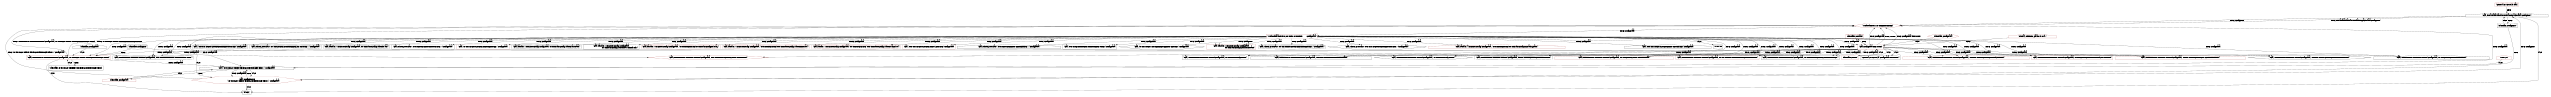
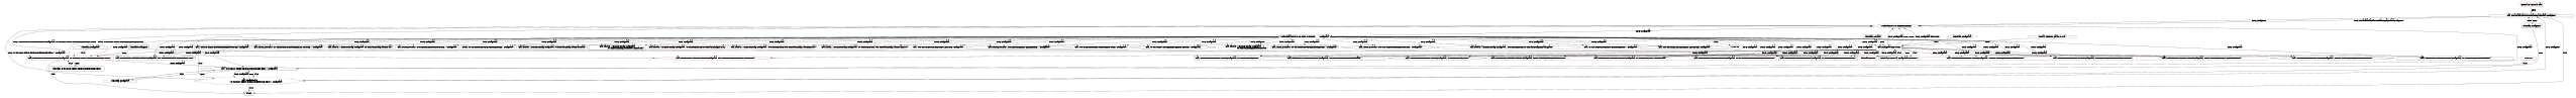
  digraph {
    node [color=black shape=folder]
    n1 [label="(Call,extra_data_handle.set_frame_pack_data(configFmt))" shape=house]
    n2 [color=brown label="(MethodReturn,OMX_ERRORTYPE)" shape=hexagon]
    n3 [label="(Block,)"]
    n4 [label="(Identifier,configFmt)"]
    n5 [color=brown label="(MethodParameterIn,OMX_IN OMX_PTR        configData)"]
    n6 [color=brown label="(Call,*configFmt =\n                         (OMX_QCOM_FRAME_PACK_ARRANGEMENT *) configData)" shape=hexagon]
    n7 [label="(Call,(OMX_QCOM_FRAME_PACK_ARRANGEMENT *) configData)" shape=house]
    n8 [color=brown label="(Identifier,configData)" shape=house]
    n9 [color=brown label="(Call,VALIDATE_OMX_PARAM_DATA(configData, OMX_QCOM_FRAME_PACK_ARRANGEMENT))"]
-   n10 [label="(Identifier,OMX_QCOM_PERFMODE_PACK_ARRANGEMENT)"]
+   n10 [label="(Identifier,OMX_QCOM_FRAME_PACK_ARRANGEMENT)"]
    n11 [color=brown label="(Call,configData == NULL)"]
    n12 [label="(Call,VALIDATE_OMX_PARAM_DATA(configData, OMX_PARAM_U32TYPE))" shape=hexagon]
    n13 [color=brown label="(Call,VALIDATE_OMX_PARAM_DATA(configData, OMX_CONFIG_FRAMERATETYPE))" shape=house]
    n14 [label="(Call,VALIDATE_OMX_PARAM_DATA(configData, OMX_VIDEO_CONFIG_DEINTERLACE))"]
    n15 [color=brown label="(Call,VALIDATE_OMX_PARAM_DATA(configData, QOMX_VIDEO_CONFIG_LTRUSE_TYPE))" shape=house]
    n16 [color=brown label="(Call,VALIDATE_OMX_PARAM_DATA(configData, OMX_CONFIG_INTRAREFRESHVOPTYPE))"]
    n17 [color=brown label="(Call,VALIDATE_OMX_PARAM_DATA(configData, OMX_VIDEO_CONFIG_AVCINTRAPERIOD))" shape=house]
    n18 [label="(Call,VALIDATE_OMX_PARAM_DATA(configData, QOMX_VIDEO_CONFIG_LTRPERIOD_TYPE))" shape=hexagon]
    n19 [label="(Call,VALIDATE_OMX_PARAM_DATA(configData, OMX_CONFIG_ROTATIONTYPE))" shape=house]
    n20 [color=brown label="(Identifier,NULL)"]
    n21 [label="(Call,VALIDATE_OMX_PARAM_DATA(configData, OMX_VIDEO_CONFIG_BITRATETYPE))" shape=cylinder]
    n22 [label="(ControlStructure,if (configData == NULL))"]
    n23 [color=brown label="(Call,VALIDATE_OMX_PARAM_DATA(configData, OMX_VIDEO_VP8REFERENCEFRAMETYPE))"]
    n24 [label="(Call,VALIDATE_OMX_PARAM_DATA(configData, QOMX_EXTNINDEX_VIDEO_PERFMODE))" shape=cylinder]
    n25 [color=brown label="(Call,VALIDATE_OMX_PARAM_DATA(configData, QOMX_VIDEO_CONFIG_LTRMARK_TYPE))" shape=hexagon]
    n26 [label="(Call,VALIDATE_OMX_PARAM_DATA(configData, OMX_PARAM_U32TYPE))"]
    n27 [label="(Call,VALIDATE_OMX_PARAM_DATA(configData, QOMX_VIDEO_INTRAPERIODTYPE))" shape=house]
    n28 [label="(Call,(QOMX_VIDEO_CONFIG_LTRPERIOD_TYPE*)configData)" shape=cylinder]
    n29 [label="(Call,reinterpret_cast<OMX_CONFIG_INTRAREFRESHVOPTYPE*>(configData))" shape=cylinder]
    n30 [label="(Call,handle->venc_set_config(configData, OMX_IndexConfigVideoBitrate))" shape=cylinder]
    n31 [label="(Call,reinterpret_cast<OMX_CONFIG_ROTATIONTYPE*>(configData))"]
-   n32 [color=brown label="(Call,(OMX_VIDEO_CONFIG_DEINTERLACE*) configData)"]
+   n32 [color=brown label="(Block,(OMX_VIDEO_CONFIG_DEINTERLACE*) configData)"]
    n33 [label="(Call,handle->venc_set_config(configData, OMX_IndexConfigVideoFramerate))" shape=cylinder]
    n34 [label="(Call,handle->venc_set_config(configData,\n                                OMX_IndexConfigVideoIntraVOPRefresh))"]
    n35 [color=brown label="(Call,handle->venc_set_config(configData, (OMX_INDEXTYPE)OMX_IndexConfigPriority))" shape=cylinder]
    n36 [color=brown label="(Call,handle->venc_set_config(configData, (OMX_INDEXTYPE)QOMX_IndexConfigVideoLTRPeriod))" shape=cylinder]
    n37 [color=brown label="(Call,handle->venc_set_config(configData, (OMX_INDEXTYPE) QOMX_IndexConfigVideoIntraperiod))" shape=cylinder]
    n38 [color=brown label="(Call,(QOMX_VIDEO_CONFIG_LTRUSE_TYPE*)configData)"]
    n39 [label="(Call,reinterpret_cast<OMX_CONFIG_FRAMERATETYPE*>(configData))" shape=house]
    n40 [label="(Call,(QOMX_EXTNINDEX_VIDEO_PERFMODE*)configData)"]
    n41 [label="(Call,(OMX_VIDEO_VP8REFERENCEFRAMETYPE*) configData)" shape=hexagon]
    n42 [color=brown label="(Call,handle->venc_set_config(configData,\n                                OMX_IndexConfigCommonRotate))"]
    n43 [label="(Call,reinterpret_cast<OMX_VIDEO_CONFIG_BITRATETYPE*>(configData))" shape=cylinder]
    n44 [label="(Call,reinterpret_cast<QOMX_VIDEO_INTRAPERIODTYPE*>(configData))" shape=hexagon]
    n45 [color=brown label="(Call,handle->venc_set_config(configData, (OMX_INDEXTYPE)OMX_IndexConfigOperatingRate))" shape=house]
+   n46 [color=brown label="(Call,(OMX_VIDEO_CONFIG_AVCINTRAPERIOD*) configData)"]
    n47 [label="(Call,(QOMX_VIDEO_CONFIG_LTRMARK_TYPE*)configData)" shape=house]
    1000100 [shape=cylinder]
    n49 [label="(Identifier,configFmt)" shape=cylinder]
    n50 [color=brown label="(Identifier,configData)" shape=hexagon]
    n51 [color=brown label="(ControlStructure,break;)" shape=cylinder]
    n52 [color=brown label="(Literal,\"ERROR: param is null\")" shape=house]
    n53 [color=brown label="(Identifier,m_state)" shape=cylinder]
    n54 [label="(Identifier,configData)" shape=house]
    1000721 [color=brown shape=house]
    n1 -> n2 [label="DDG: configFmt"]
    n1 -> n2 [label="DDG: extra_data_handle.set_frame_pack_data(configFmt)"]
    n1 -> n3 [label="AST: "]
    n1 -> n4 [label="CFG: "]
    n2 -> n5 [label="DDG: configData"]
    n4 -> n1 [label="AST: "]
    n4 -> n6 [label="CFG: "]
    n5 -> n7 [label="DDG: configData"]
    n5 -> n9 [label="DDG: configData"]
    n5 -> n11 [label="DDG: configData"]
    n5 -> n12 [label="DDG: configData"]
    n5 -> n13 [label="DDG: configData"]
    n5 -> n14 [label="DDG: configData"]
    n5 -> n15 [label="DDG: configData"]
    n5 -> n16 [label="DDG: configData"]
    n5 -> n17 [label="DDG: configData"]
    n5 -> n18 [label="DDG: configData"]
    n5 -> n19 [label="DDG: configData"]
    n5 -> n21 [label="DDG: configData"]
    n5 -> n23 [label="DDG: configData"]
    n5 -> n24 [label="DDG: configData"]
    n5 -> n25 [label="DDG: configData"]
    n5 -> n26 [label="DDG: configData"]
    n5 -> n27 [label="DDG: configData"]
    n5 -> n28 [label="DDG: configData"]
    n5 -> n29 [label="DDG: configData"]
    n5 -> n30 [label="DDG: configData"]
    n5 -> n31 [label="DDG: configData"]
    n5 -> n32 [label="DDG: configData"]
    n5 -> n33 [label="DDG: configData"]
    n5 -> n34 [label="DDG: configData"]
    n5 -> n35 [label="DDG: configData"]
    n5 -> n36 [label="DDG: configData"]
    n5 -> n37 [label="DDG: configData"]
    n5 -> n38 [label="DDG: configData"]
    n5 -> n39 [label="DDG: configData"]
    n5 -> n40 [label="DDG: configData"]
    n5 -> n41 [label="DDG: configFmt"]
    n5 -> n42 [label="DDG: configData"]
    n5 -> n43 [label="DDG: configData"]
    n5 -> n44 [label="DDG: configData"]
    n5 -> n45 [label="DDG: configData"]
+   n5 -> n46 [label="DDG: configData"]
    n5 -> n47 [label="DDG: configData"]
    n5 -> 1000100 [label="AST: "]
    n6 -> n1 [label="DDG: configFmt"]
    n6 -> n2 [label="DDG: (OMX_QCOM_FRAME_PACK_ARRANGEMENT *) configData"]
    n6 -> n3 [label="AST: "]
    n6 -> n7 [label="CFG: "]
    n7 -> n2 [label="DDG: configData"]
    n7 -> n6 [label="AST: "]
    n7 -> n6 [label="DDG: configData"]
    n7 -> n8 [label="CFG: "]
    n8 -> n7 [label="AST: "]
    n9 -> n2 [label="DDG: VALIDATE_OMX_PARAM_DATA(configData, OMX_QCOM_FRAME_PACK_ARRANGEMENT)"]
    n9 -> n2 [label="DDG: OMX_QCOM_FRAME_PACK_ARRANGEMENT"]
    n9 -> n3 [label="AST: "]
    n9 -> n7 [label="DDG: configData"]
    n9 -> n10 [label="CFG: "]
    n10 -> n9 [label="AST: "]
    n11 -> n2 [label="DDG: configData"]
    n11 -> n2 [label="DDG: NULL"]
    n11 -> n2 [label="DDG: configData == NULL"]
    n11 -> n9 [label="DDG: configData"]
    n11 -> n12 [label="DDG: configData"]
    n11 -> n13 [label="DDG: configData"]
    n11 -> n14 [label="DDG: configData"]
    n11 -> n15 [label="DDG: configData"]
    n11 -> n16 [label="DDG: configData"]
    n11 -> n17 [label="DDG: configData"]
    n11 -> n18 [label="DDG: configData"]
    n11 -> n19 [label="DDG: configData"]
-   n11 -> n20 [label="AST: "]
+   n11 -> n20 [label="CFG: "]
    n11 -> n21 [label="DDG: configData"]
    n11 -> n22 [label="AST: "]
    n11 -> n23 [label="DDG: configData"]
    n11 -> n24 [label="DDG: configData"]
    n11 -> n25 [label="DDG: configData"]
    n11 -> n26 [label="DDG: configData"]
    n11 -> n27 [label="DDG: configData"]
    n20 -> n11 [label="AST: "]
    n49 -> n6 [label="AST: "]
    n49 -> n9 [label="CFG: "]
    n50 -> n11 [label="AST: "]
    n51 -> n1 [label="CFG: "]
    n52 -> n11 [label="CFG: "]
    n53 -> n11 [label="CFG: "]
    n54 -> n9 [label="AST: "]
    1000721 -> n7 [label="AST: "]
  }
